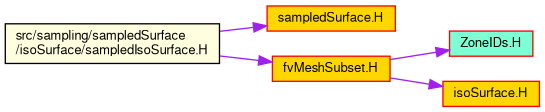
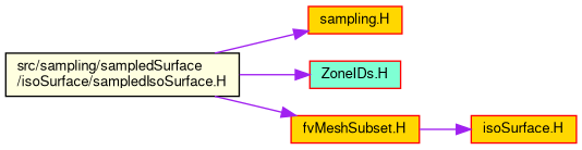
  digraph {
    rankdir=LR
    node [color=red fillcolor=gold fontname=FreeSans fontsize=10 shape=record style=filled]
    edge [color=purple fontname=FreeSans fontsize=10 labelfontname=FreeSans labelfontsize=10 style=solid]
    n1 [color=black fillcolor=lightyellow fontcolor=black height=0.2 label="src/sampling/sampledSurface\l/isoSurface/sampledIsoSurface.H" width=0.4]
-   n2 [height=0.2 label="sampledSurface.H" width=0.4]
+   n2 [height=0.2 label="sampling.H" width=0.4]
    n3 [fillcolor=aquamarine height=0.2 label="ZoneIDs.H" width=0.4]
    n4 [height=0.2 label="fvMeshSubset.H" width=0.4]
    n5 [height=0.2 label="isoSurface.H" width=0.4]
    n1 -> n2
-   n4 -> n3
+   n1 -> n3
    n1 -> n4
    n4 -> n5
  }
